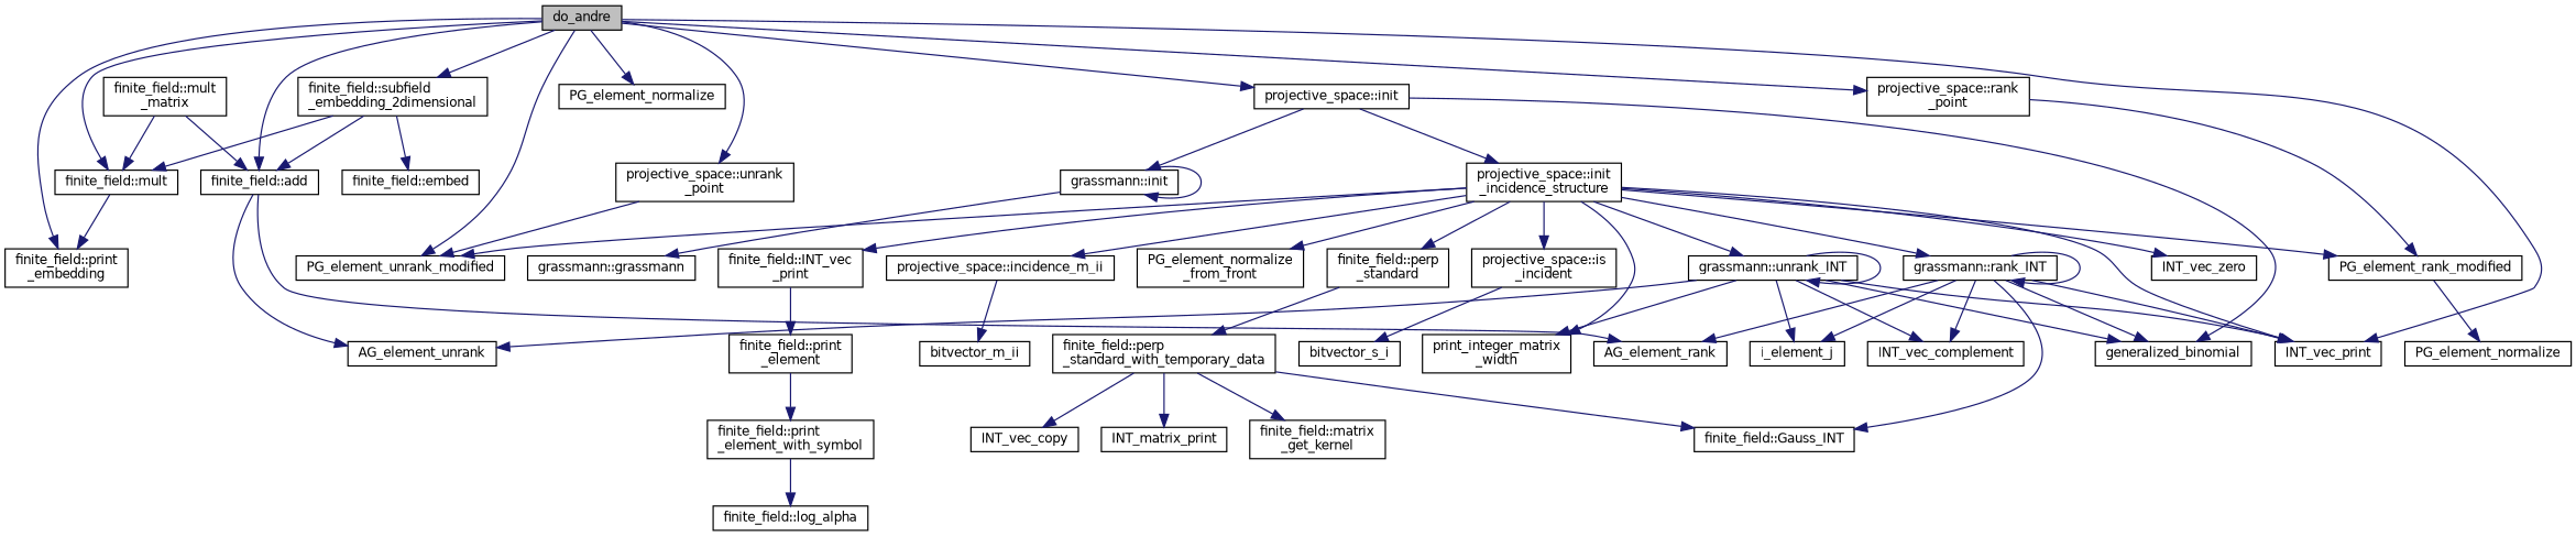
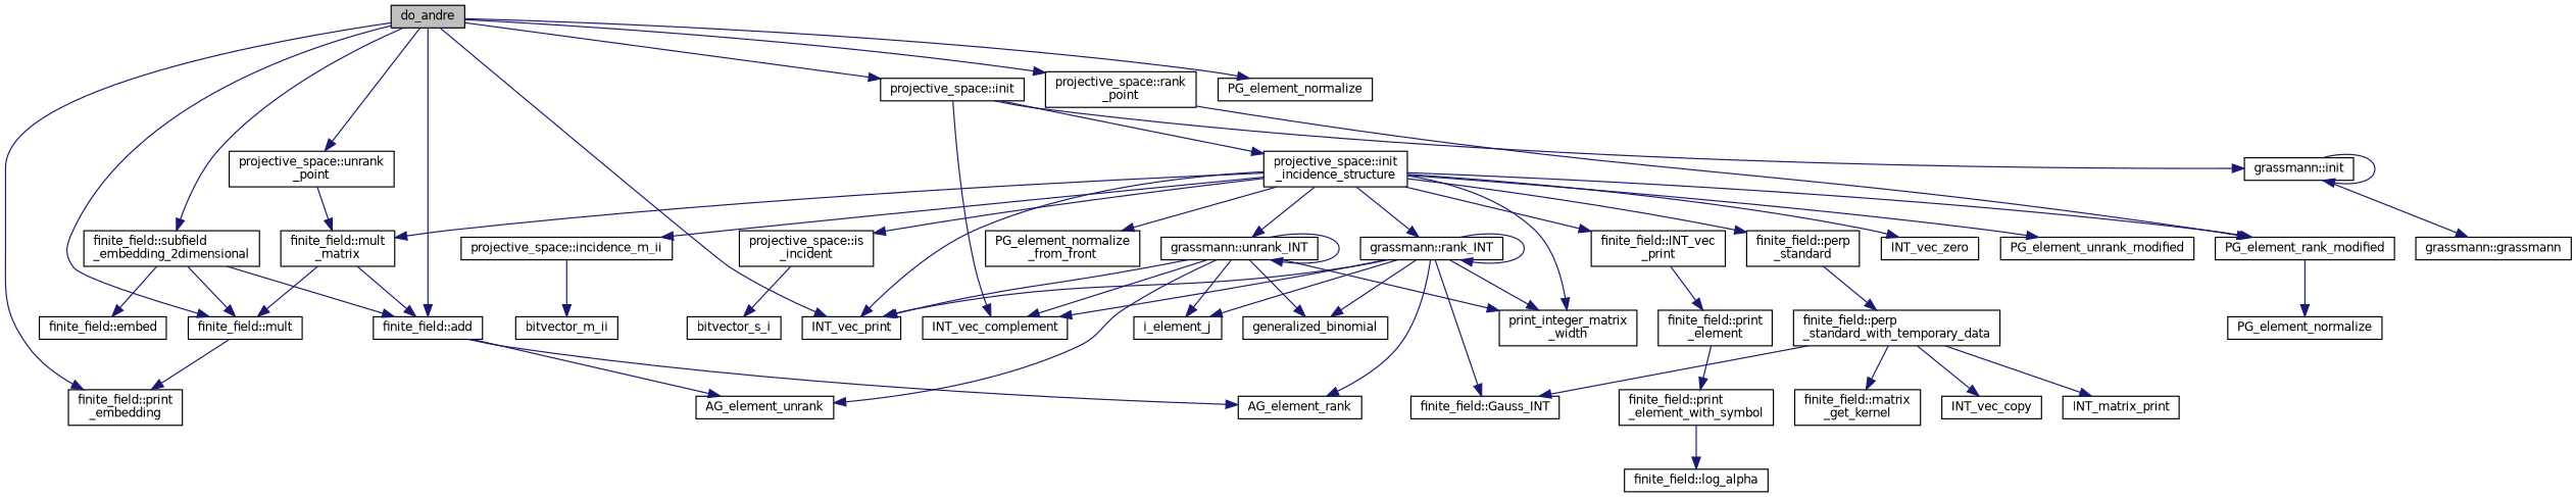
  digraph {
    rankdir=TB
    node [color=black fillcolor=white fontname=Helvetica fontsize=10 shape=record style=filled]
    edge [color=midnightblue fontname=Helvetica fontsize=10 labelfontname=Helvetica labelfontsize=10 style=solid]
    n1 [fillcolor=grey75 fontcolor=black height=0.2 label=do_andre width=0.4]
    n2 [height=0.2 label="projective_space::init" width=0.4]
    n3 [height=0.2 label=PG_element_unrank_modified width=0.4]
    n4 [height=0.2 label=INT_vec_print width=0.4]
    n5 [height=0.2 label="finite_field::add" width=0.4]
    n6 [height=0.2 label="finite_field::mult" width=0.4]
    n7 [height=0.2 label="finite_field::subfield\l_embedding_2dimensional" width=0.4]
    n8 [height=0.2 label="finite_field::print\l_embedding" width=0.4]
    n9 [height=0.2 label="projective_space::unrank\l_point" width=0.4]
    n10 [height=0.2 label=PG_element_normalize width=0.4]
    n11 [height=0.2 label="projective_space::rank\l_point" width=0.4]
    n12 [height=0.2 label="grassmann::init" width=0.4]
    n13 [height=0.2 label=generalized_binomial width=0.4]
    n14 [height=0.2 label="projective_space::init\l_incidence_structure" width=0.4]
    n15 [height=0.2 label=AG_element_unrank width=0.4]
    n16 [height=0.2 label=AG_element_rank width=0.4]
    n17 [height=0.2 label="finite_field::embed" width=0.4]
    n18 [height=0.2 label=PG_element_rank_modified width=0.4]
    n19 [height=0.2 label="grassmann::grassmann" width=0.4]
    n20 [height=0.2 label=INT_vec_zero width=0.4]
    n21 [height=0.2 label="finite_field::INT_vec\l_print" width=0.4]
    n22 [height=0.2 label="PG_element_normalize\l_from_front" width=0.4]
    n23 [height=0.2 label="grassmann::unrank_INT" width=0.4]
    n24 [height=0.2 label="print_integer_matrix\l_width" width=0.4]
    n25 [height=0.2 label="grassmann::rank_INT" width=0.4]
    n26 [height=0.2 label="finite_field::mult\l_matrix" width=0.4]
    n27 [height=0.2 label="projective_space::incidence_m_ii" width=0.4]
    n28 [height=0.2 label="finite_field::perp\l_standard" width=0.4]
    n29 [height=0.2 label="projective_space::is\l_incident" width=0.4]
    n30 [height=0.2 label="finite_field::print\l_element" width=0.4]
    n31 [height=0.2 label=i_element_j width=0.4]
    n32 [height=0.2 label=INT_vec_complement width=0.4]
    n33 [height=0.2 label="finite_field::Gauss_INT" width=0.4]
    n34 [height=0.2 label=PG_element_normalize width=0.4]
    n35 [height=0.2 label=bitvector_m_ii width=0.4]
    n36 [height=0.2 label="finite_field::perp\l_standard_with_temporary_data" width=0.4]
    n37 [height=0.2 label=bitvector_s_i width=0.4]
    n38 [height=0.2 label="finite_field::print\l_element_with_symbol" width=0.4]
    n39 [height=0.2 label="finite_field::log_alpha" width=0.4]
    n40 [height=0.2 label=INT_vec_copy width=0.4]
    n41 [height=0.2 label=INT_matrix_print width=0.4]
    n42 [height=0.2 label="finite_field::matrix\l_get_kernel" width=0.4]
    n1 -> n2
-   n1 -> n3
    n1 -> n4
    n1 -> n5
    n1 -> n6
    n1 -> n7
    n1 -> n8
    n1 -> n9
    n1 -> n10
    n1 -> n11
    n2 -> n12
-   n2 -> n13
+   n2 -> n32
    n2 -> n14
    n5 -> n15
    n5 -> n16
    n6 -> n8
    n7 -> n5
    n7 -> n6
    n7 -> n17
-   n9 -> n3
+   n9 -> n26
    n11 -> n18
    n12 -> n12
    n12 -> n19
    n14 -> n3
    n14 -> n4
    n14 -> n18
    n14 -> n20
    n14 -> n21
    n14 -> n22
    n14 -> n23
    n14 -> n24
    n14 -> n25
+   n14 -> n26
    n14 -> n27
    n14 -> n28
    n14 -> n29
    n18 -> n34
    n21 -> n30
    n23 -> n4
    n23 -> n13
    n23 -> n15
    n23 -> n23
    n23 -> n24
    n23 -> n31
    n23 -> n32
    n25 -> n4
    n25 -> n13
    n25 -> n16
+   n25 -> n24
    n25 -> n25
    n25 -> n31
    n25 -> n32
    n25 -> n33
    n26 -> n5
    n26 -> n6
    n27 -> n35
    n28 -> n36
    n29 -> n37
    n30 -> n38
    n36 -> n33
    n36 -> n40
    n36 -> n41
    n36 -> n42
    n38 -> n39
  }
